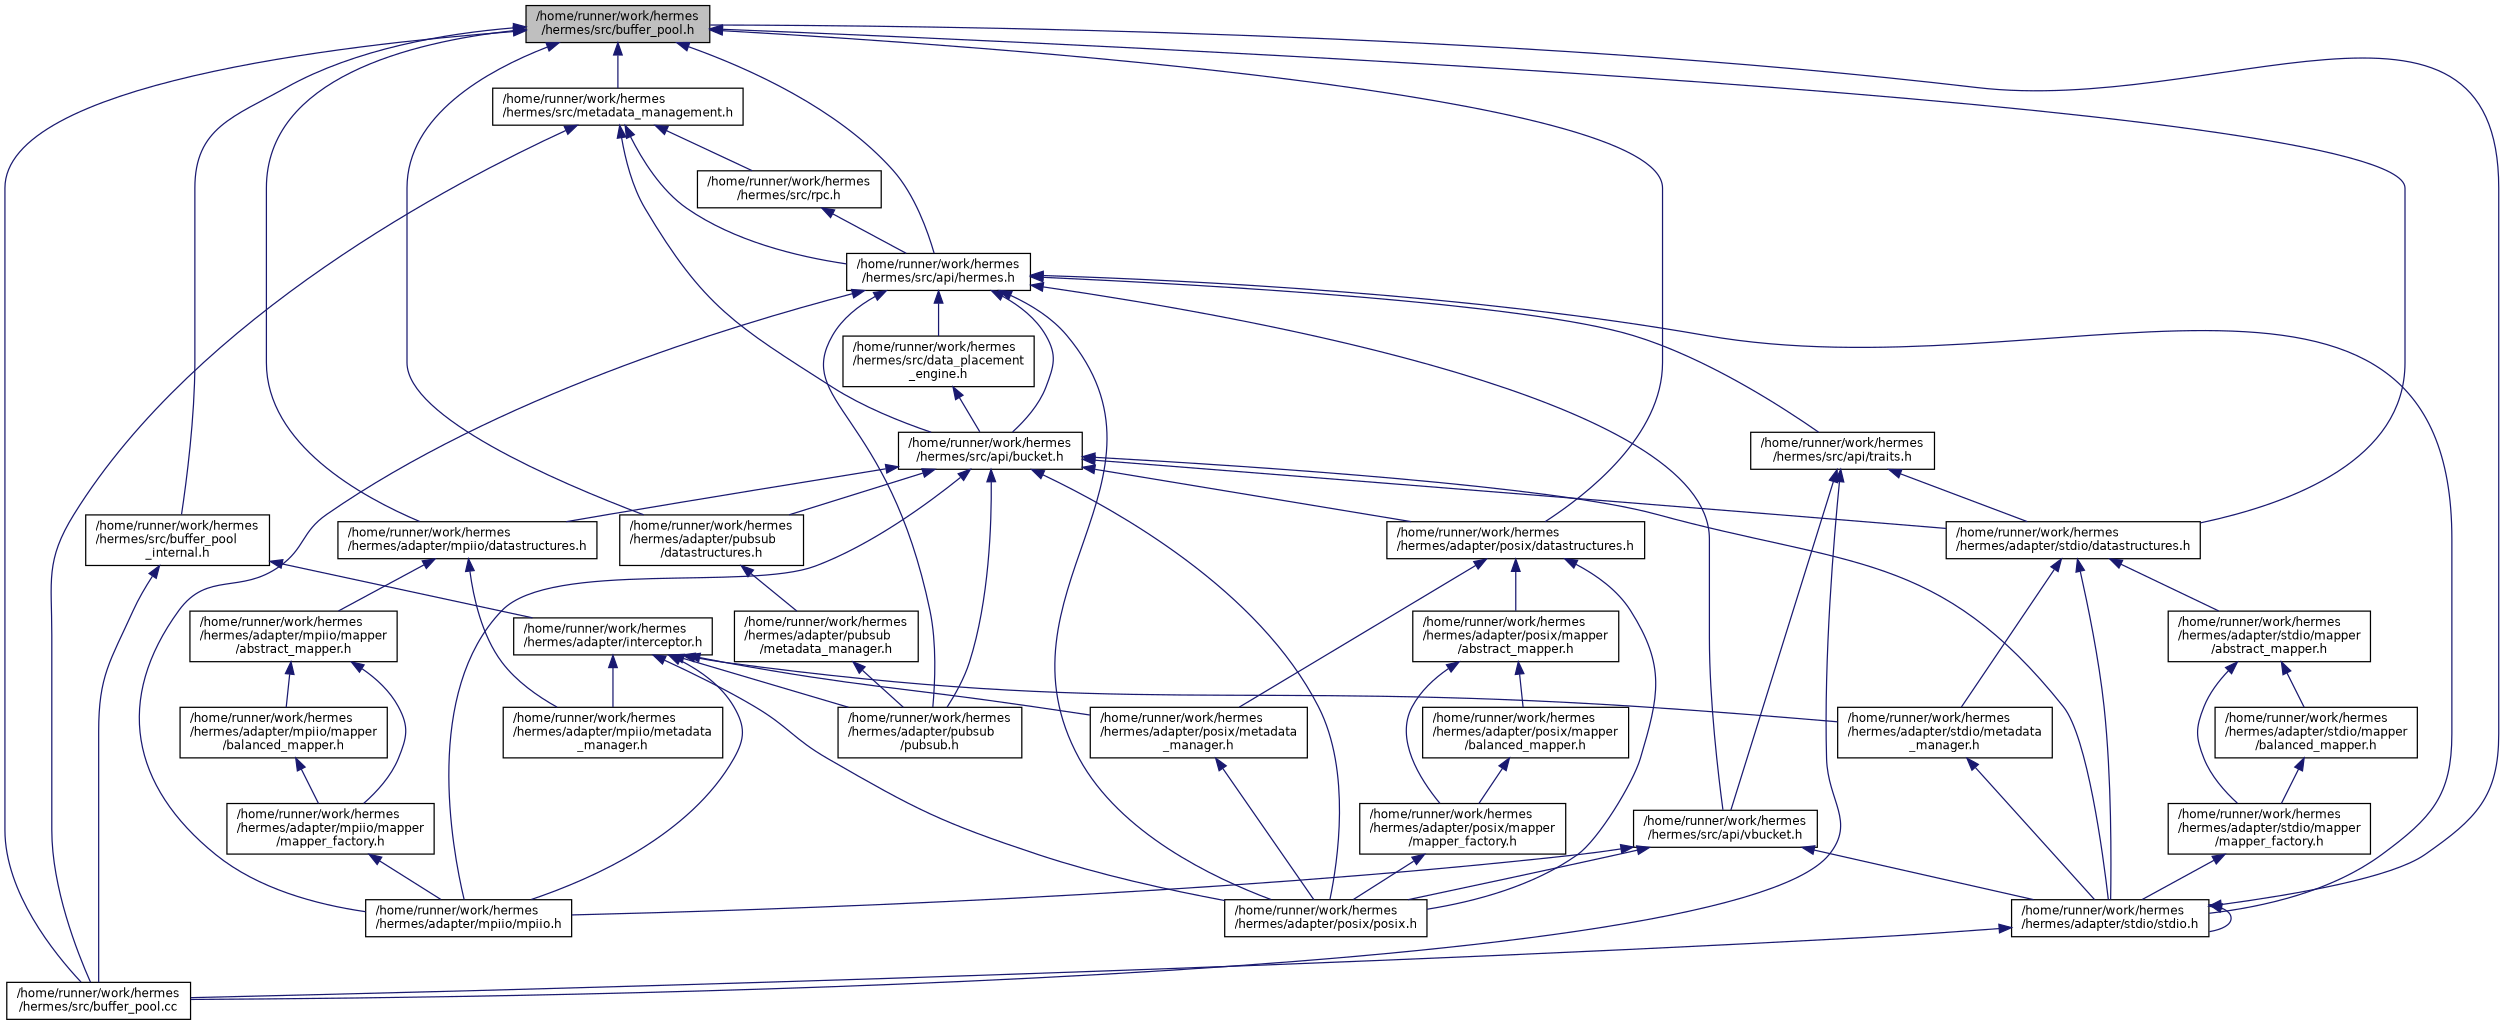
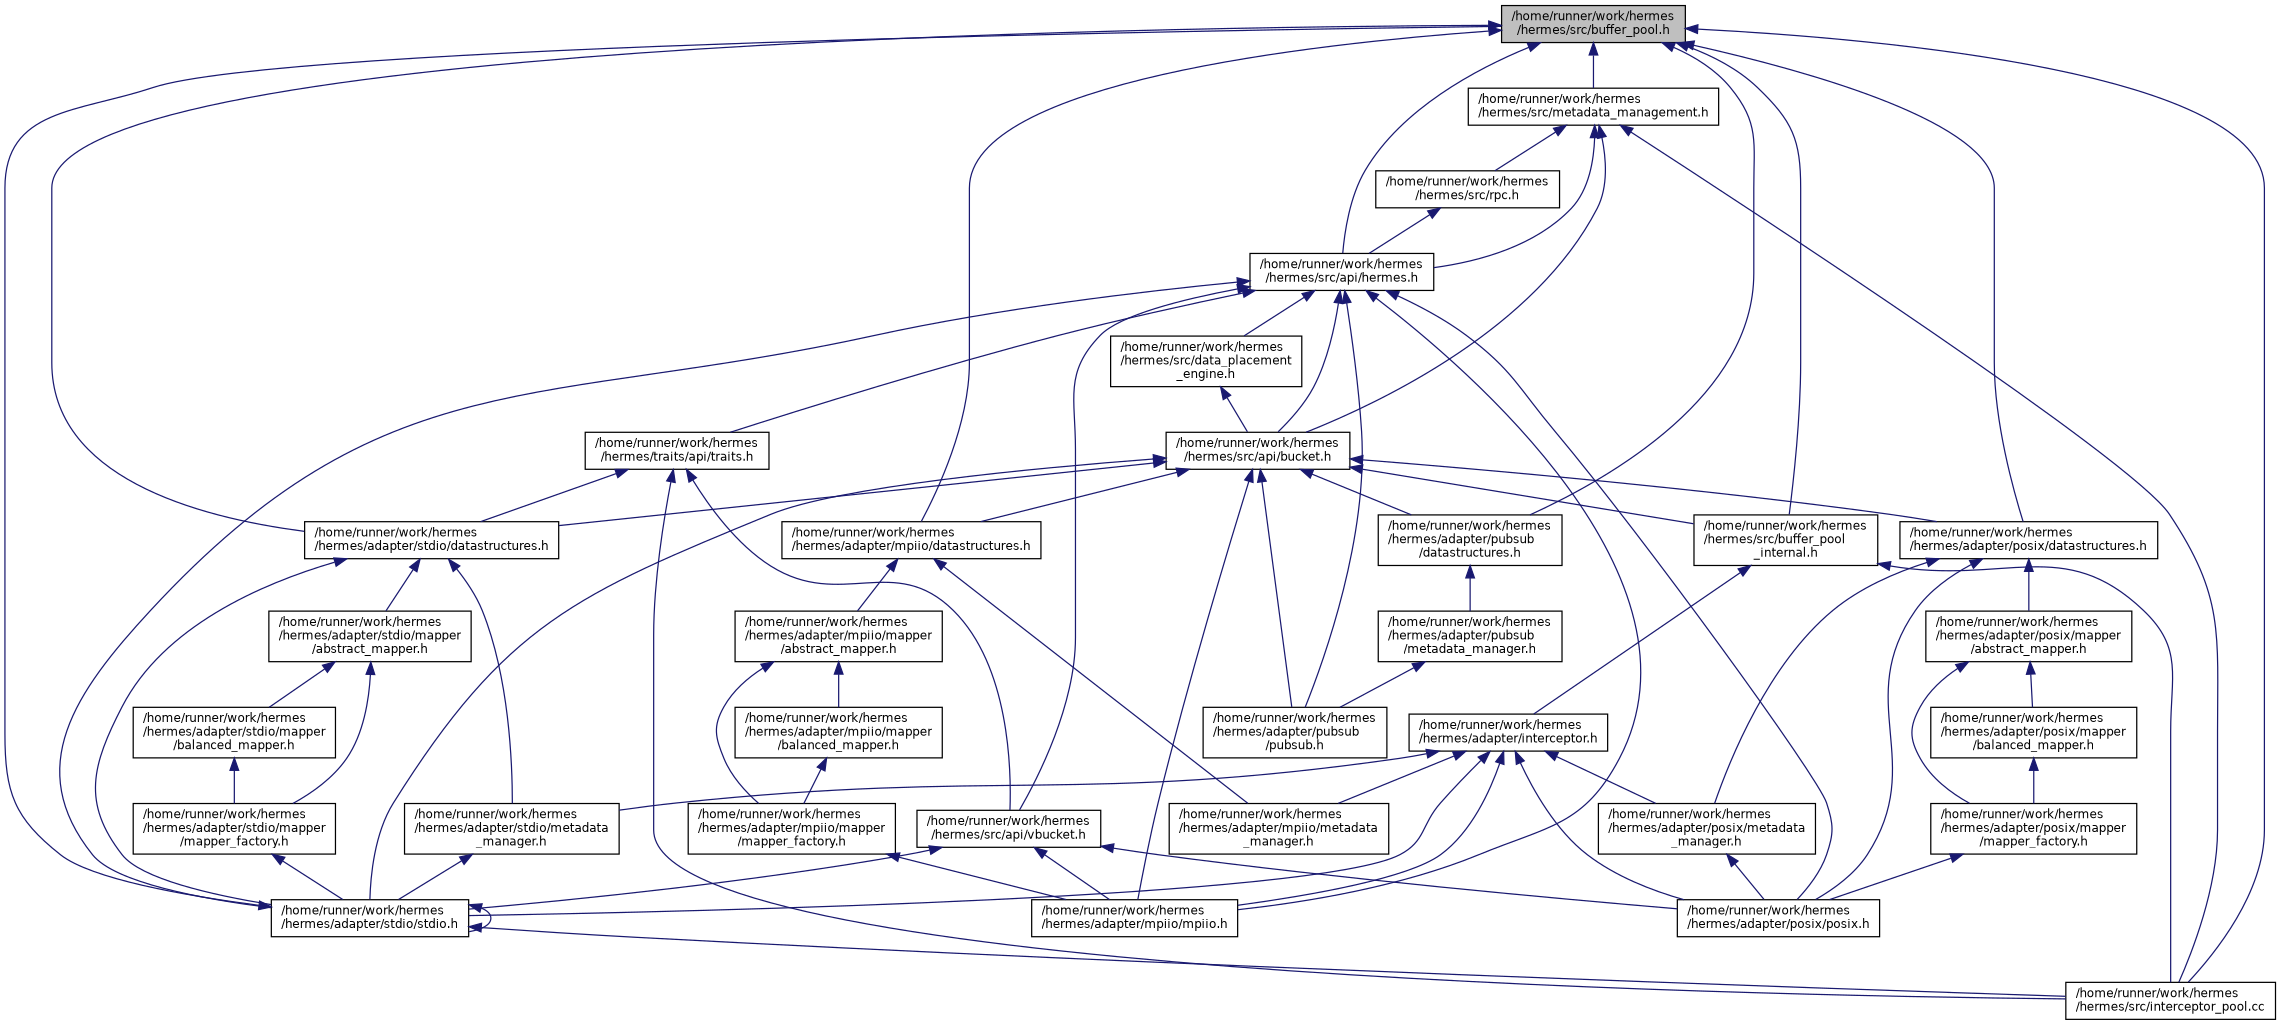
  digraph {
    node [color=black fillcolor=white fontname=Helvetica fontsize=10 shape=record style=filled]
    edge [color=midnightblue dir=back fontname=Helvetica fontsize=10 labelfontname=Helvetica labelfontsize=10 style=solid]
    n1 [fillcolor=grey75 fontcolor=black height=0.2 label="/home/runner/work/hermes\l/hermes/src/buffer_pool.h" width=0.4]
    n2 [height=0.2 label="/home/runner/work/hermes\l/hermes/adapter/mpiio/datastructures.h" width=0.4]
    n3 [height=0.2 label="/home/runner/work/hermes\l/hermes/adapter/posix/datastructures.h" width=0.4]
    n4 [height=0.2 label="/home/runner/work/hermes\l/hermes/adapter/pubsub\l/datastructures.h" width=0.4]
    n5 [height=0.2 label="/home/runner/work/hermes\l/hermes/adapter/stdio/datastructures.h" width=0.4]
-   n6 [height=0.2 label="/home/runner/work/hermes\l/hermes/src/buffer_pool.cc" width=0.4]
+   n6 [height=0.2 label="/home/runner/work/hermes\l/hermes/src/interceptor_pool.cc" width=0.4]
    n7 [height=0.2 label="/home/runner/work/hermes\l/hermes/src/api/hermes.h" width=0.4]
    n8 [height=0.2 label="/home/runner/work/hermes\l/hermes/src/buffer_pool\l_internal.h" width=0.4]
    n9 [height=0.2 label="/home/runner/work/hermes\l/hermes/src/metadata_management.h" width=0.4]
    n10 [height=0.2 label="/home/runner/work/hermes\l/hermes/adapter/mpiio/mapper\l/abstract_mapper.h" width=0.4]
    n11 [height=0.2 label="/home/runner/work/hermes\l/hermes/adapter/mpiio/metadata\l_manager.h" width=0.4]
    n12 [height=0.2 label="/home/runner/work/hermes\l/hermes/adapter/posix/mapper\l/abstract_mapper.h" width=0.4]
    n13 [height=0.2 label="/home/runner/work/hermes\l/hermes/adapter/posix/posix.h" width=0.4]
    n14 [height=0.2 label="/home/runner/work/hermes\l/hermes/adapter/posix/metadata\l_manager.h" width=0.4]
    n15 [height=0.2 label="/home/runner/work/hermes\l/hermes/adapter/pubsub\l/metadata_manager.h" width=0.4]
    n16 [height=0.2 label="/home/runner/work/hermes\l/hermes/adapter/stdio/mapper\l/abstract_mapper.h" width=0.4]
    n17 [height=0.2 label="/home/runner/work/hermes\l/hermes/adapter/stdio/stdio.h" width=0.4]
    n18 [height=0.2 label="/home/runner/work/hermes\l/hermes/adapter/stdio/metadata\l_manager.h" width=0.4]
    n19 [height=0.2 label="/home/runner/work/hermes\l/hermes/adapter/mpiio/mpiio.h" width=0.4]
    n20 [height=0.2 label="/home/runner/work/hermes\l/hermes/adapter/pubsub\l/pubsub.h" width=0.4]
    n21 [height=0.2 label="/home/runner/work/hermes\l/hermes/src/api/bucket.h" width=0.4]
-   n22 [height=0.2 label="/home/runner/work/hermes\l/hermes/src/api/traits.h" width=0.4]
+   n22 [height=0.2 label="/home/runner/work/hermes\l/hermes/traits/api/traits.h" width=0.4]
    n23 [height=0.2 label="/home/runner/work/hermes\l/hermes/src/api/vbucket.h" width=0.4]
    n24 [height=0.2 label="/home/runner/work/hermes\l/hermes/src/data_placement\l_engine.h" width=0.4]
    n25 [height=0.2 label="/home/runner/work/hermes\l/hermes/adapter/interceptor.h" width=0.4]
    n26 [height=0.2 label="/home/runner/work/hermes\l/hermes/src/rpc.h" width=0.4]
    n27 [height=0.2 label="/home/runner/work/hermes\l/hermes/adapter/mpiio/mapper\l/balanced_mapper.h" width=0.4]
    n28 [height=0.2 label="/home/runner/work/hermes\l/hermes/adapter/mpiio/mapper\l/mapper_factory.h" width=0.4]
    n29 [height=0.2 label="/home/runner/work/hermes\l/hermes/adapter/posix/mapper\l/balanced_mapper.h" width=0.4]
    n30 [height=0.2 label="/home/runner/work/hermes\l/hermes/adapter/posix/mapper\l/mapper_factory.h" width=0.4]
    n31 [height=0.2 label="/home/runner/work/hermes\l/hermes/adapter/stdio/mapper\l/balanced_mapper.h" width=0.4]
    n32 [height=0.2 label="/home/runner/work/hermes\l/hermes/adapter/stdio/mapper\l/mapper_factory.h" width=0.4]
    n1 -> n2
    n1 -> n3
    n1 -> n4
    n1 -> n5
    n1 -> n6
    n1 -> n7
    n1 -> n8
    n1 -> n9
    n2 -> n10
    n2 -> n11
    n3 -> n12
    n3 -> n13
    n3 -> n14
    n4 -> n15
    n5 -> n16
    n5 -> n17
    n5 -> n18
    n7 -> n13
    n7 -> n17
    n7 -> n19
    n7 -> n20
    n7 -> n21
    n7 -> n22
    n7 -> n23
    n7 -> n24
    n8 -> n6
    n8 -> n25
    n9 -> n6
    n9 -> n7
    n9 -> n21
    n9 -> n26
    n10 -> n27
    n10 -> n28
    n12 -> n29
    n12 -> n30
    n14 -> n13
    n15 -> n20
    n16 -> n31
    n16 -> n32
    n17 -> n1
    n17 -> n6
    n17 -> n17
    n18 -> n17
    n21 -> n2
    n21 -> n3
    n21 -> n4
    n21 -> n5
-   n21 -> n13
+   n21 -> n8
    n21 -> n17
    n21 -> n19
    n21 -> n20
    n22 -> n5
    n22 -> n6
    n22 -> n23
    n23 -> n13
    n23 -> n17
    n23 -> n19
    n24 -> n21
    n25 -> n11
    n25 -> n13
    n25 -> n14
-   n25 -> n20
+   n25 -> n17
    n25 -> n18
    n25 -> n19
    n26 -> n7
    n27 -> n28
    n28 -> n19
    n29 -> n30
    n30 -> n13
    n31 -> n32
    n32 -> n17
  }
